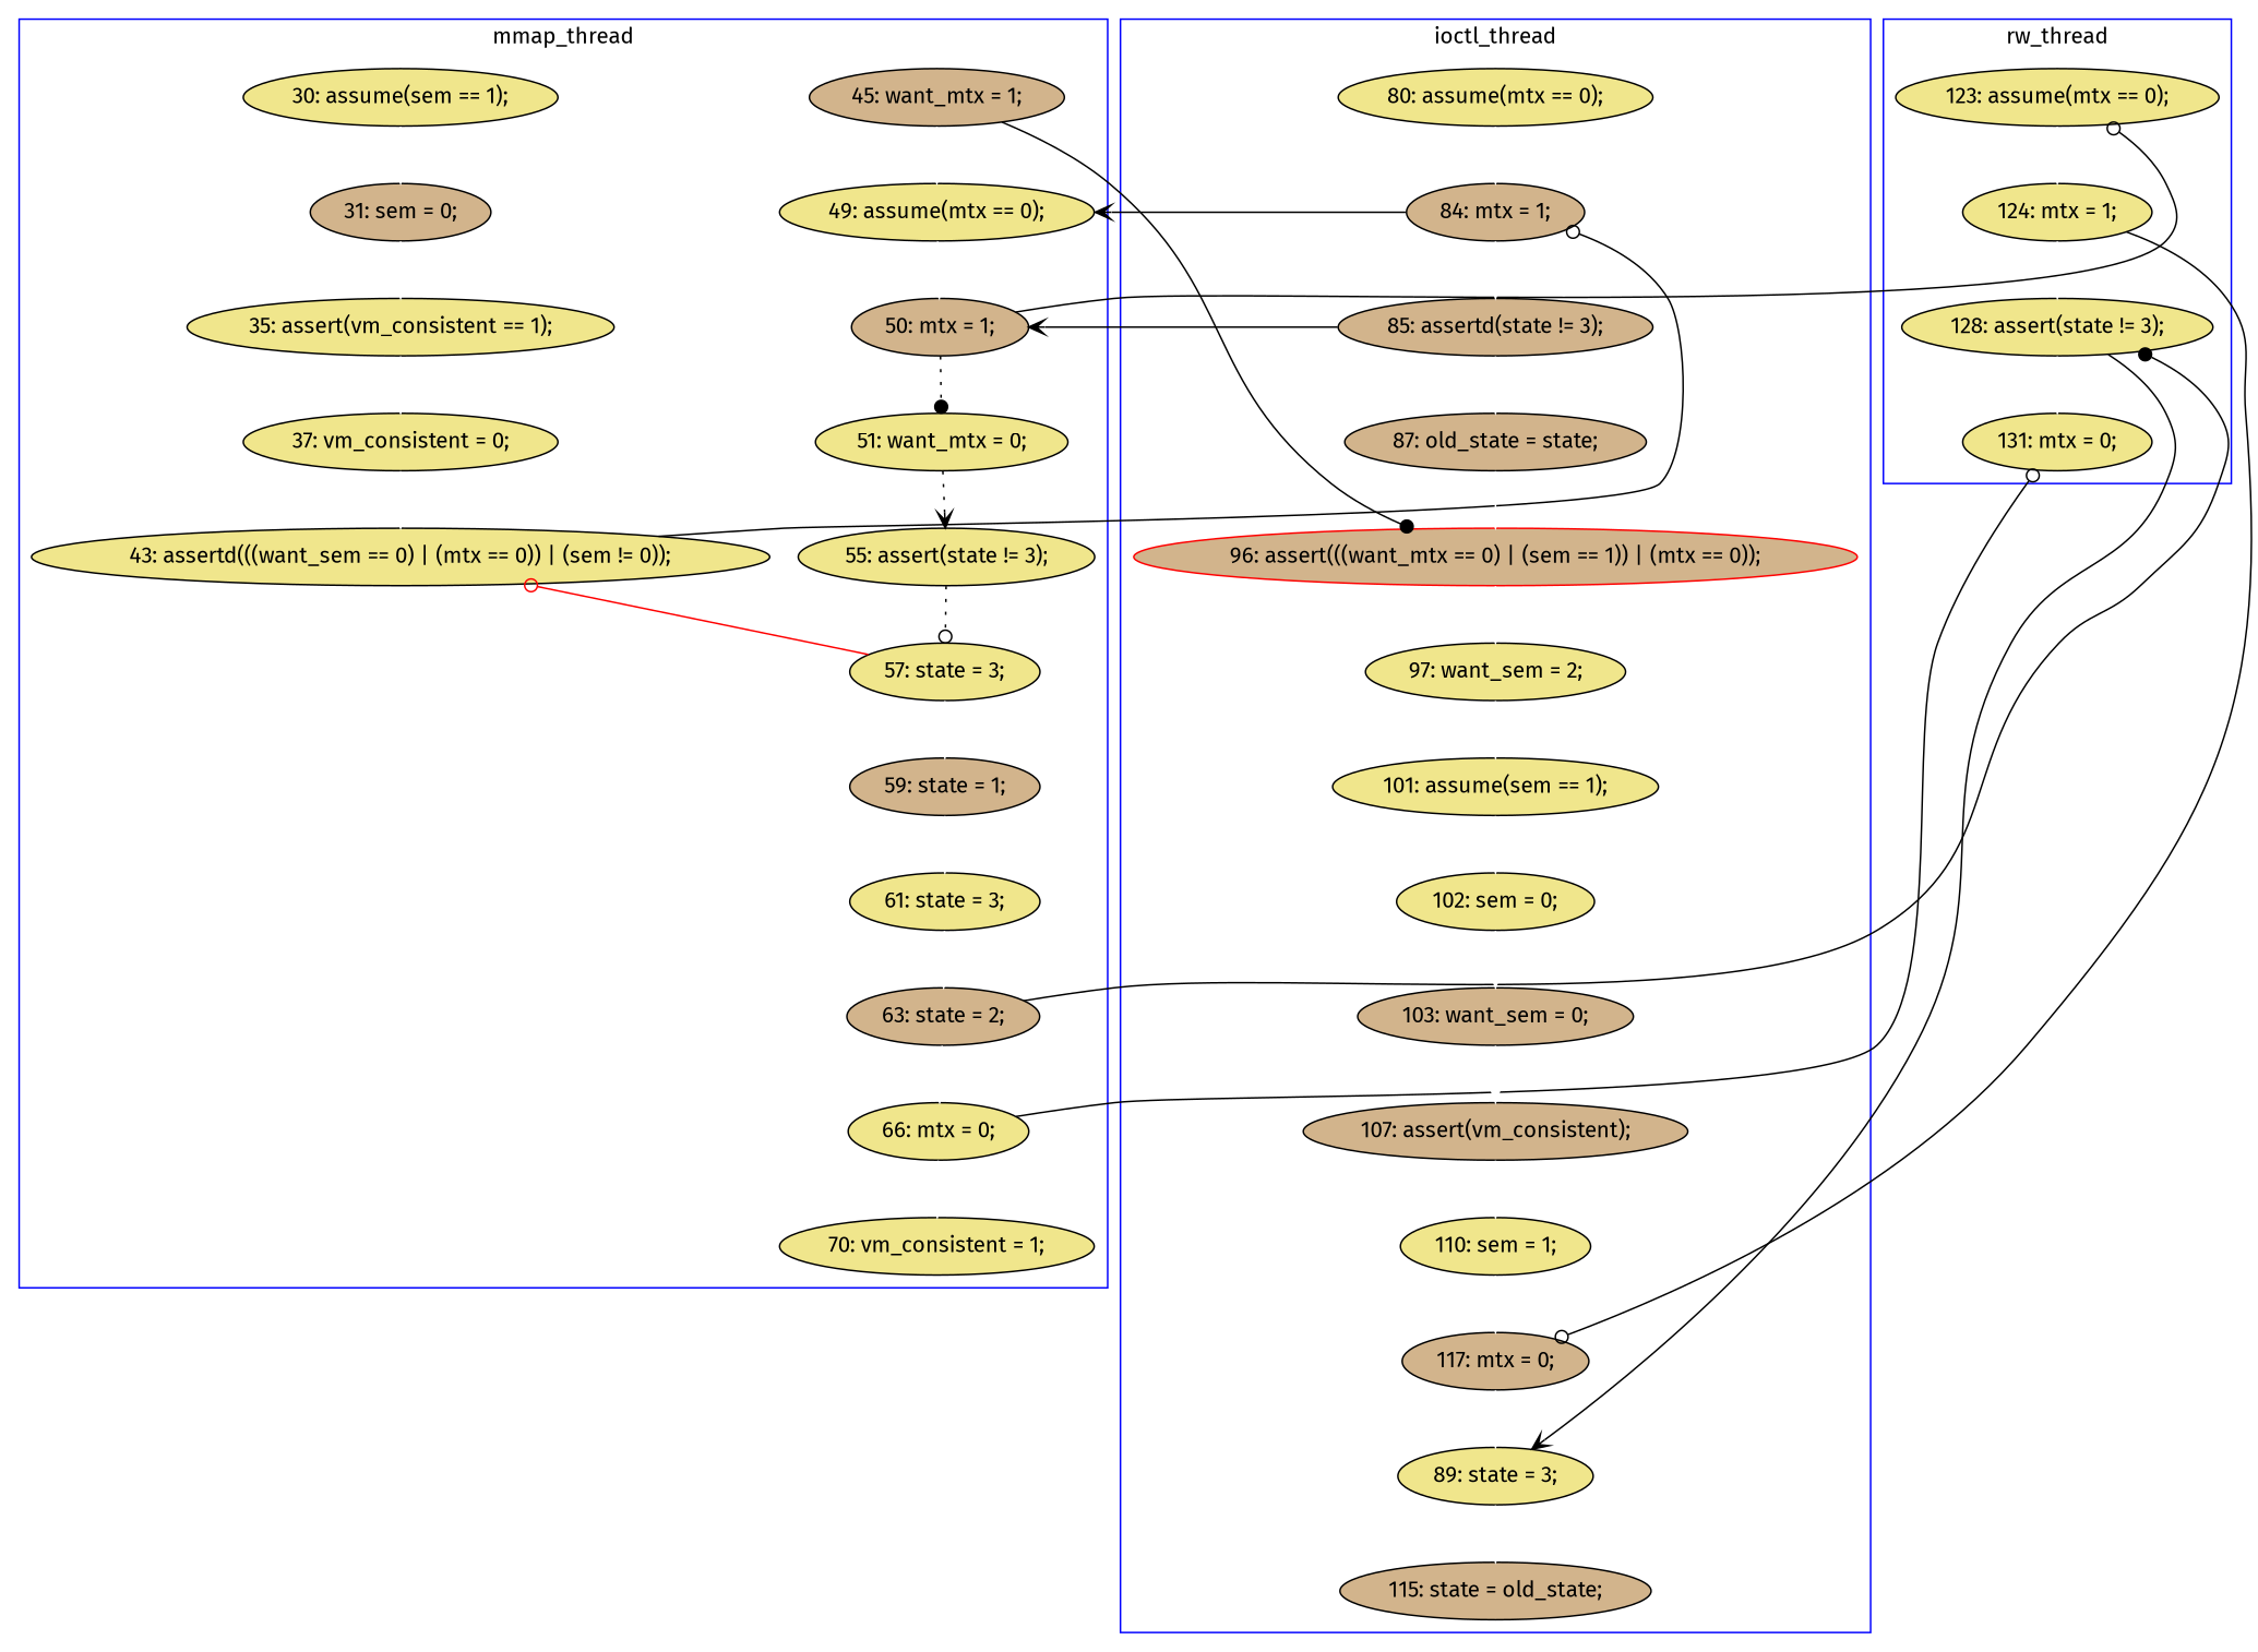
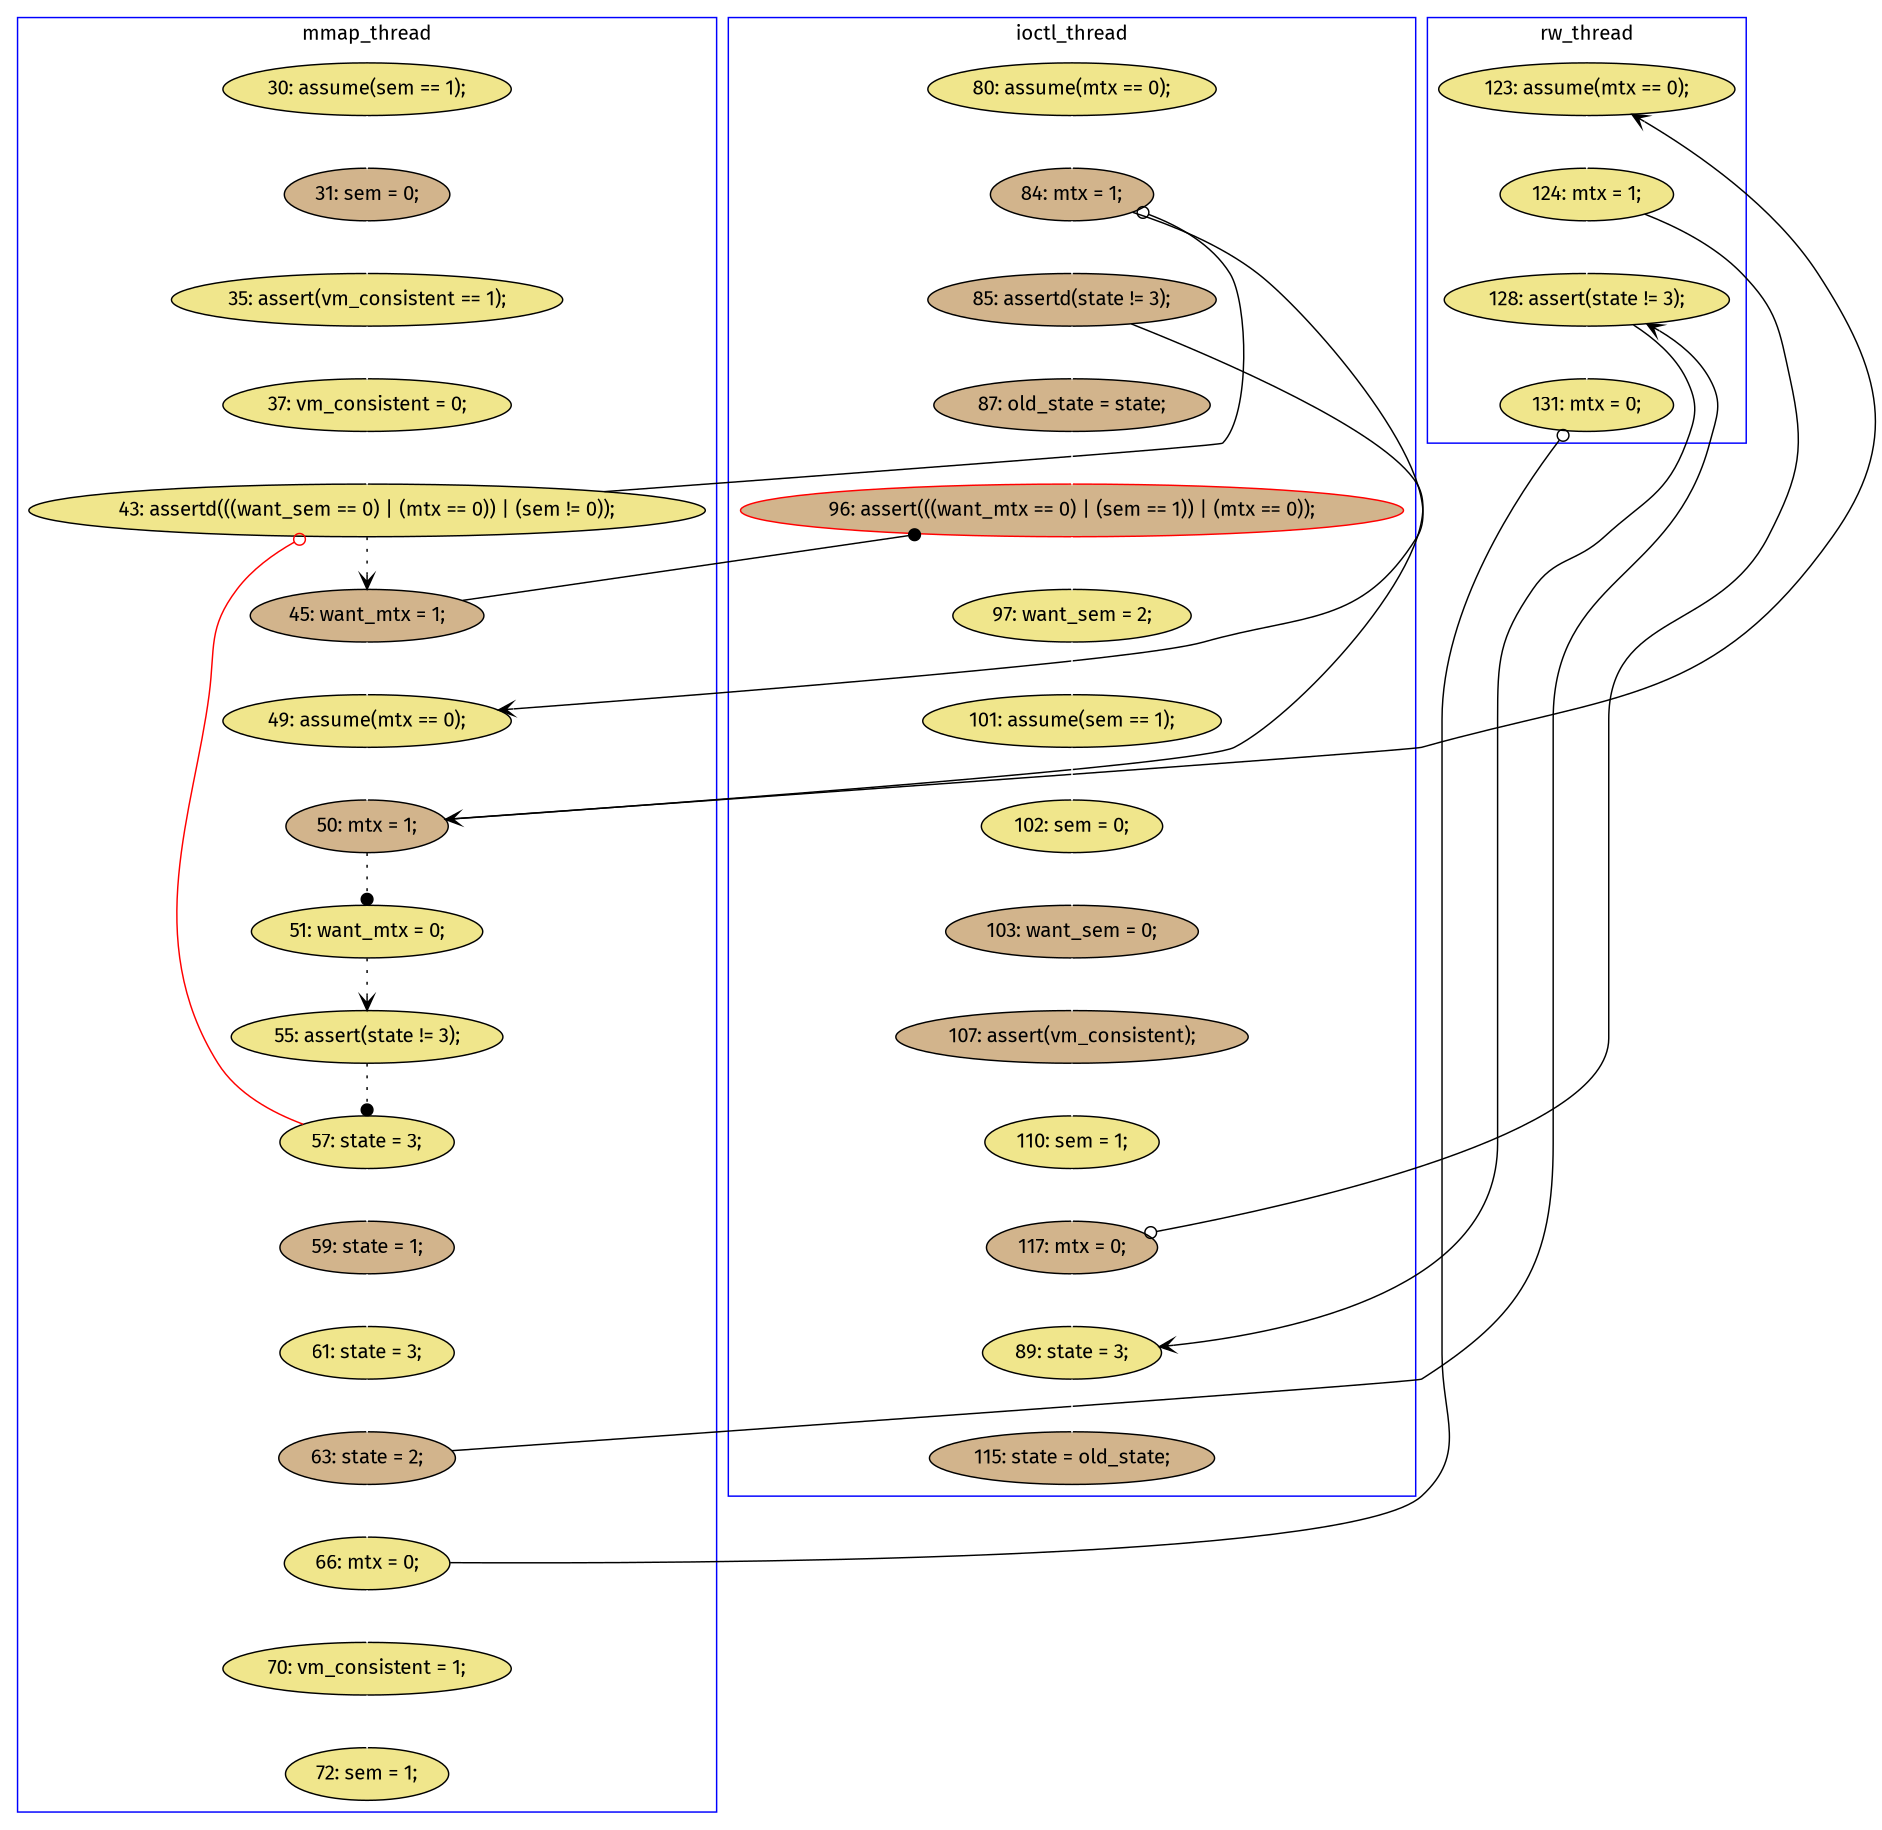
  digraph {
    fontname="Fira Sans"
    node [fillcolor=khaki fontname="Fira Sans" style=filled]
    edge [color=white fontname="Fira Sans" style=solid]
    n1 [label="124: mtx = 1;"]
    n2 [label="128: assert(state != 3);"]
    n3 [label="131: mtx = 0;"]
    n4 [label="123: assume(mtx == 0);"]
    n5 [label="57: state = 3;"]
    n6 [label="43: assertd(((want_sem == 0) | (mtx == 0)) | (sem != 0));"]
    n7 [fillcolor=tan label="31: sem = 0;"]
    n8 [label="35: assert(vm_consistent == 1);"]
    n9 [label="66: mtx = 0;"]
    n10 [label="70: vm_consistent = 1;"]
    n11 [fillcolor=tan label="63: state = 2;"]
    n12 [fillcolor=tan label="45: want_mtx = 1;"]
+   n13 [label="72: sem = 1;"]
    n14 [label="49: assume(mtx == 0);"]
    n15 [fillcolor=tan label="50: mtx = 1;"]
    n16 [fillcolor=tan label="59: state = 1;"]
    n17 [label="61: state = 3;"]
    n18 [label="55: assert(state != 3);"]
    n19 [label="37: vm_consistent = 0;"]
    n20 [label="51: want_mtx = 0;"]
    n21 [label="30: assume(sem == 1);"]
    n22 [fillcolor=tan label="85: assertd(state != 3);"]
    n23 [fillcolor=tan label="87: old_state = state;"]
    n24 [label="89: state = 3;"]
    n25 [fillcolor=tan label="115: state = old_state;"]
    n26 [fillcolor=tan label="84: mtx = 1;"]
    n27 [label="80: assume(mtx == 0);"]
    n28 [color=red fillcolor=tan label="96: assert(((want_mtx == 0) | (sem == 1)) | (mtx == 0));"]
    n29 [label="101: assume(sem == 1);"]
    n30 [label="102: sem = 0;"]
    n31 [fillcolor=tan label="103: want_sem = 0;"]
    n32 [fillcolor=tan label="107: assert(vm_consistent);"]
    n33 [fillcolor=tan label="117: mtx = 0;"]
    n34 [label="110: sem = 1;"]
    n35 [label="97: want_sem = 2;"]
    subgraph cluster_1 {
      color=blue
      label=rw_thread
      n1
      n2
      n3
      n4
    }
    subgraph cluster_2 {
      color=blue
      label=mmap_thread
      n5
      n6
      n7
      n8
      n9
      n10
      n11
      n12
+     n13
      n14
      n15
      n16
      n17
      n18
      n19
      n20
      n21
    }
    subgraph cluster_3 {
      color=blue
      label=ioctl_thread
      n22
      n23
      n24
      n25
      n26
      n27
      n28
      n29
      n30
      n31
      n32
      n33
      n34
      n35
    }
    n1 -> n2
    n1 -> n33 [arrowhead=odot color=black constraint=false]
    n2 -> n3
    n2 -> n24 [arrowhead=vee color=black constraint=false]
    n4 -> n1
    n5 -> n6 [arrowhead=odot color=red constraint=false]
    n5 -> n16
+   n6 -> n12 [arrowhead=vee color=black style=dotted]
    n6 -> n26 [arrowhead=odot color=black constraint=false]
    n7 -> n8
    n8 -> n19
    n9 -> n3 [arrowhead=odot color=black constraint=false]
    n9 -> n10
-   n11 -> n2 [arrowhead=dot color=black constraint=false]
+   n10 -> n13
+   n11 -> n2 [arrowhead=vee color=black constraint=false]
    n11 -> n9
    n12 -> n14
    n12 -> n28 [arrowhead=dot color=black constraint=false]
    n14 -> n15
-   n15 -> n4 [arrowhead=odot color=black constraint=false]
+   n15 -> n4 [arrowhead=vee color=black constraint=false]
    n15 -> n20 [arrowhead=dot color=black style=dotted]
    n16 -> n17
    n17 -> n11
-   n18 -> n5 [arrowhead=odot color=black style=dotted]
+   n18 -> n5 [arrowhead=dot color=black style=dotted]
    n19 -> n6
    n20 -> n18 [arrowhead=vee color=black style=dotted]
    n21 -> n7
    n22 -> n15 [arrowhead=vee color=black constraint=false]
    n22 -> n23
    n23 -> n28
    n24 -> n25
    n26 -> n14 [arrowhead=vee color=black constraint=false]
    n26 -> n22
    n27 -> n26
    n28 -> n35
    n29 -> n30
    n30 -> n31
    n31 -> n32
    n32 -> n34
    n33 -> n24
    n34 -> n33
    n35 -> n29
  }
